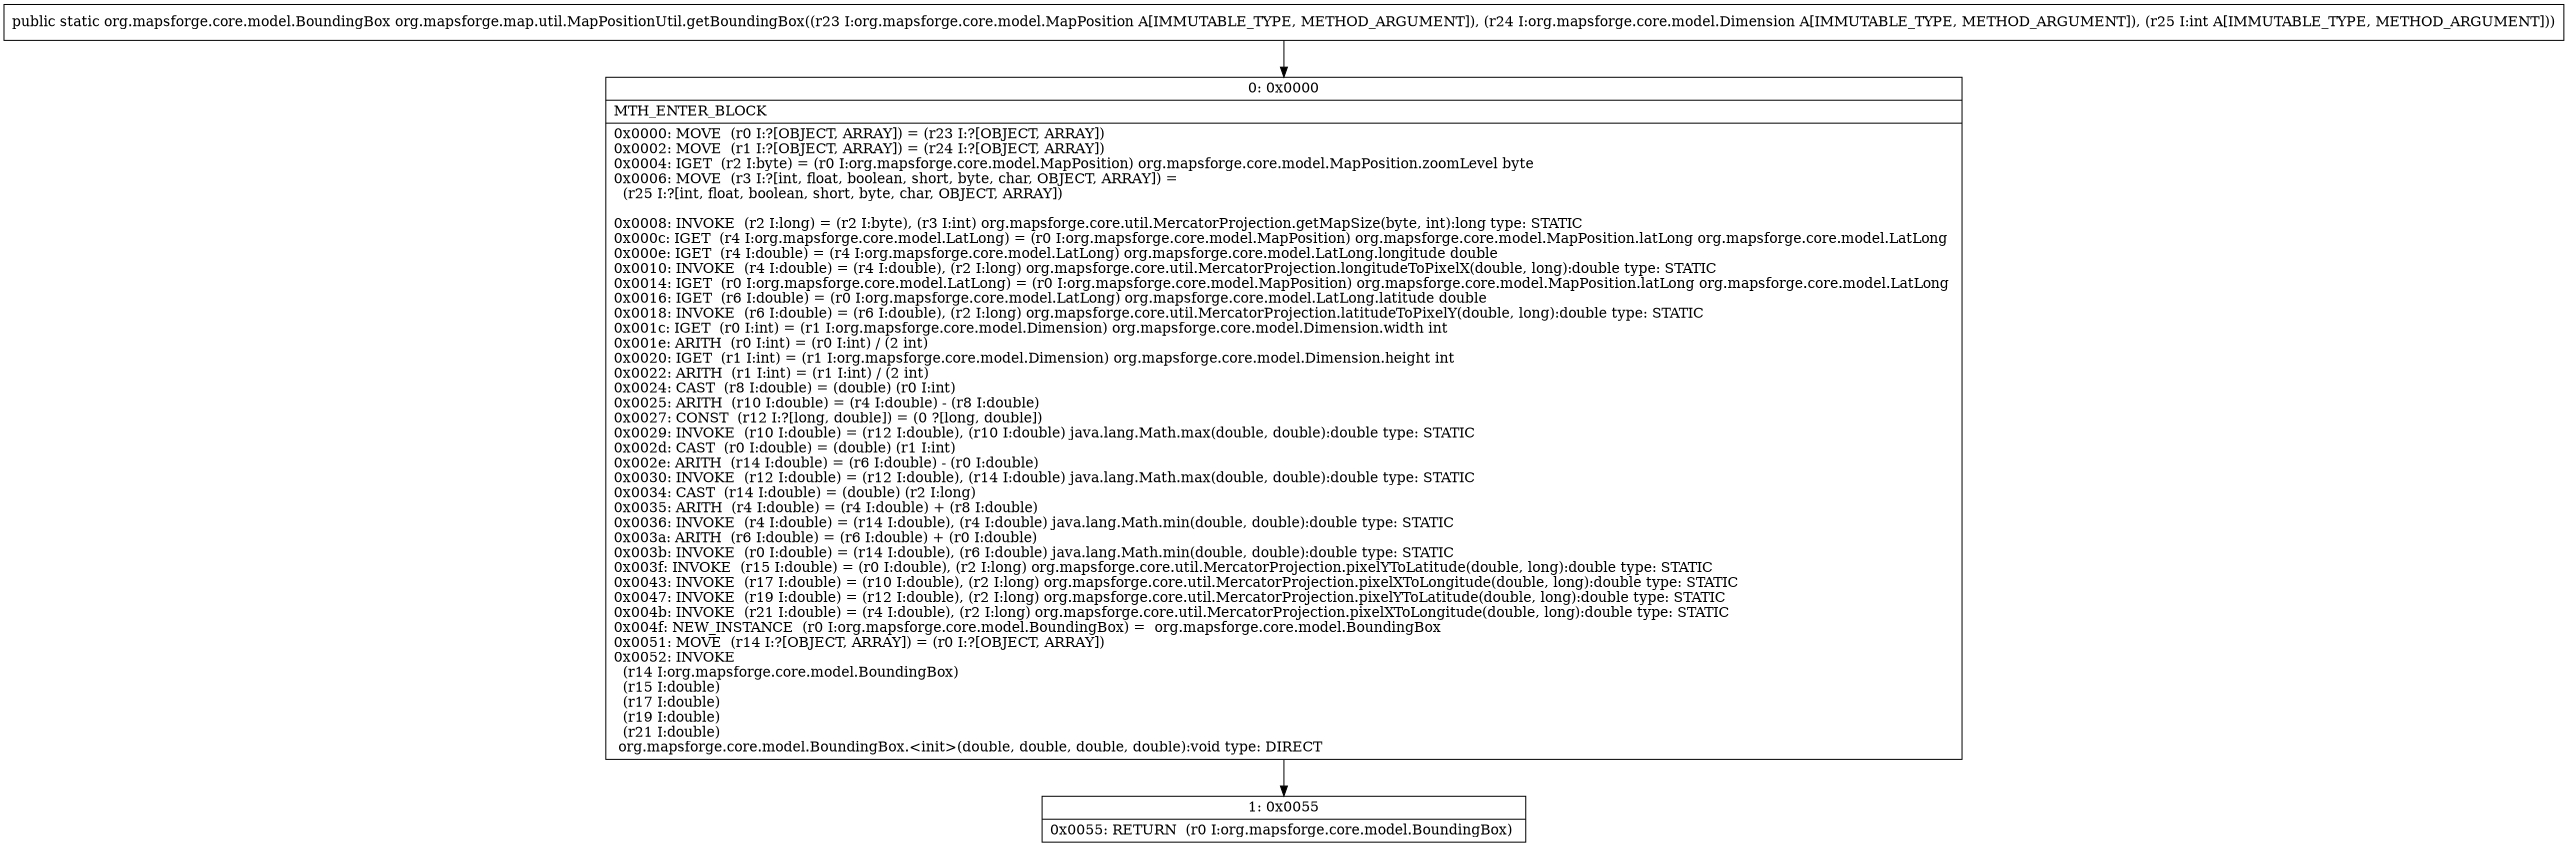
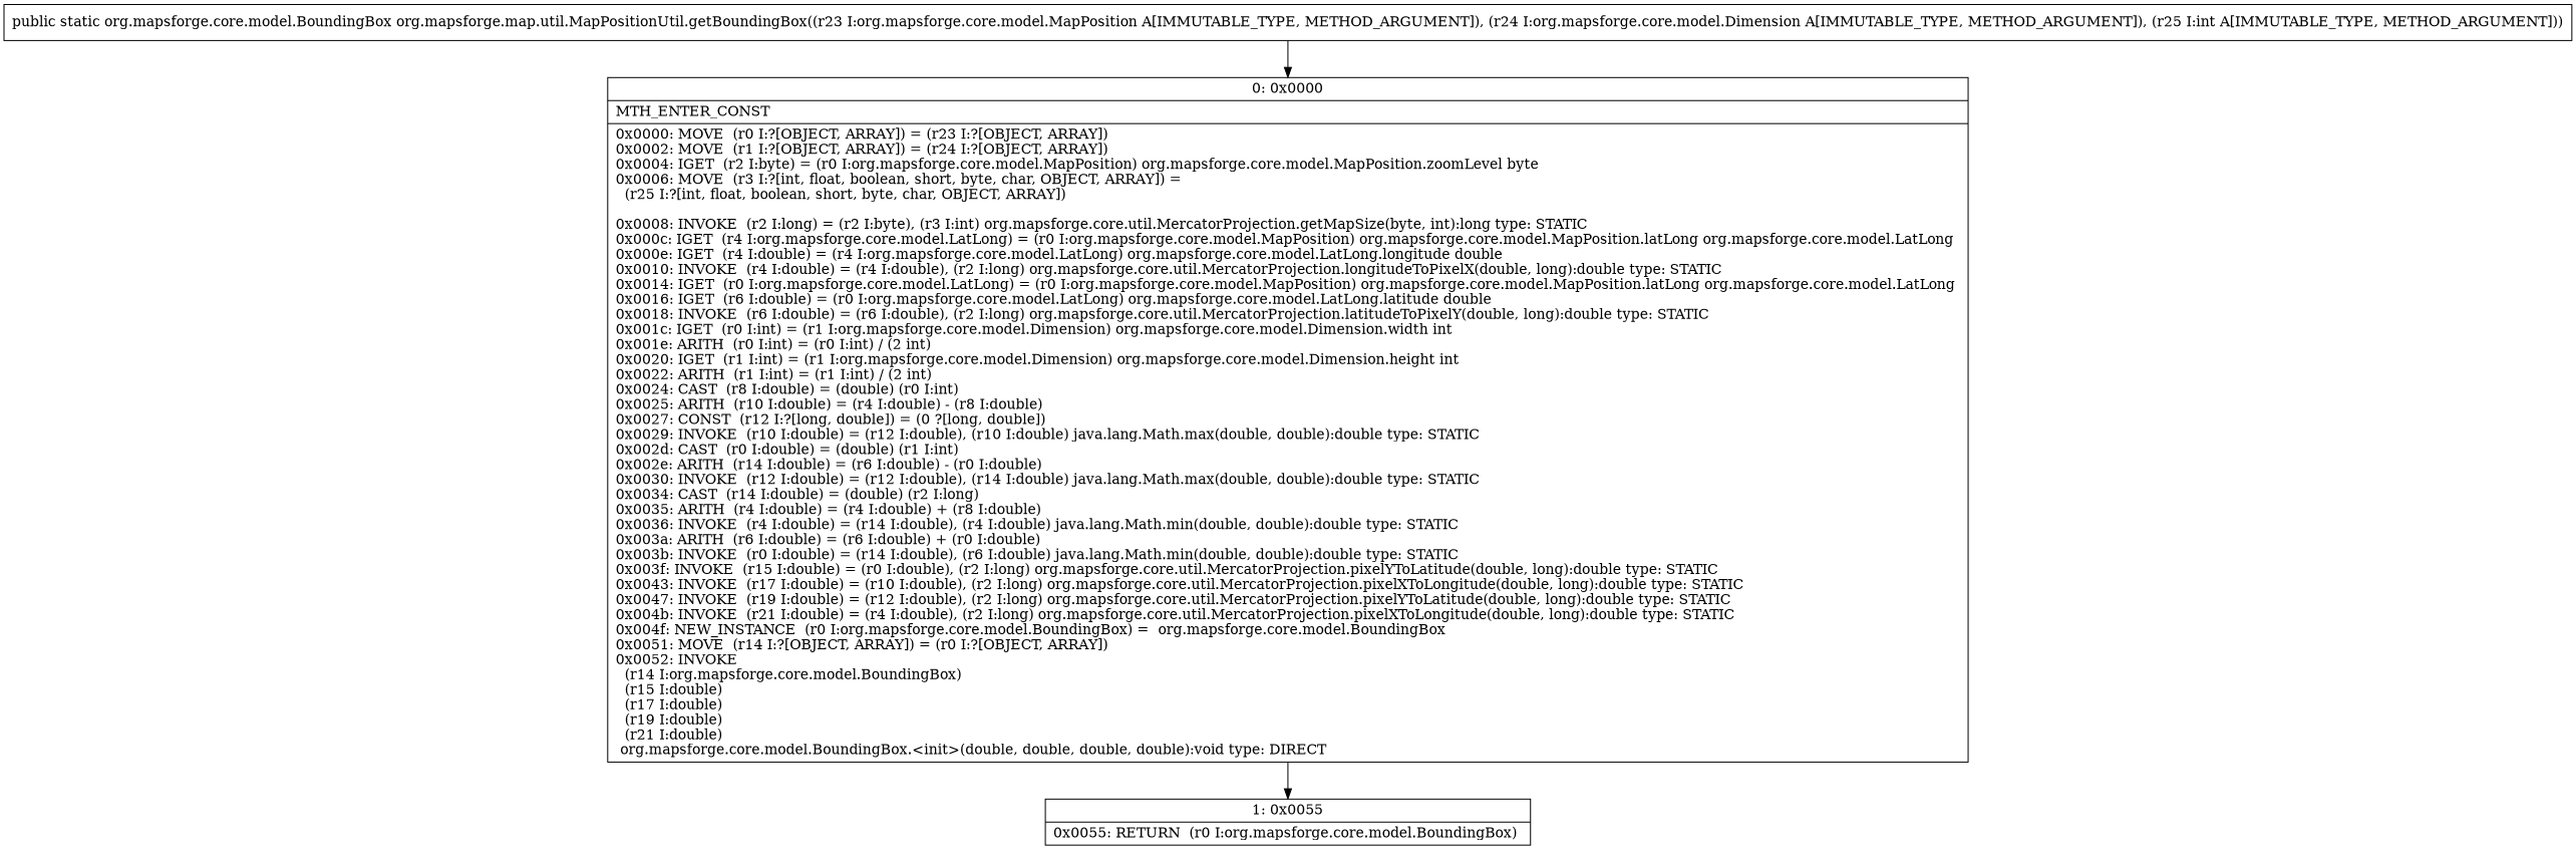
  digraph {
    node [shape=record]
-   n1 [label="{0\:\ 0x0000|MTH_ENTER_BLOCK\l|0x0000: MOVE  (r0 I:?[OBJECT, ARRAY]) = (r23 I:?[OBJECT, ARRAY]) \l0x0002: MOVE  (r1 I:?[OBJECT, ARRAY]) = (r24 I:?[OBJECT, ARRAY]) \l0x0004: IGET  (r2 I:byte) = (r0 I:org.mapsforge.core.model.MapPosition) org.mapsforge.core.model.MapPosition.zoomLevel byte \l0x0006: MOVE  (r3 I:?[int, float, boolean, short, byte, char, OBJECT, ARRAY]) = \l  (r25 I:?[int, float, boolean, short, byte, char, OBJECT, ARRAY])\l \l0x0008: INVOKE  (r2 I:long) = (r2 I:byte), (r3 I:int) org.mapsforge.core.util.MercatorProjection.getMapSize(byte, int):long type: STATIC \l0x000c: IGET  (r4 I:org.mapsforge.core.model.LatLong) = (r0 I:org.mapsforge.core.model.MapPosition) org.mapsforge.core.model.MapPosition.latLong org.mapsforge.core.model.LatLong \l0x000e: IGET  (r4 I:double) = (r4 I:org.mapsforge.core.model.LatLong) org.mapsforge.core.model.LatLong.longitude double \l0x0010: INVOKE  (r4 I:double) = (r4 I:double), (r2 I:long) org.mapsforge.core.util.MercatorProjection.longitudeToPixelX(double, long):double type: STATIC \l0x0014: IGET  (r0 I:org.mapsforge.core.model.LatLong) = (r0 I:org.mapsforge.core.model.MapPosition) org.mapsforge.core.model.MapPosition.latLong org.mapsforge.core.model.LatLong \l0x0016: IGET  (r6 I:double) = (r0 I:org.mapsforge.core.model.LatLong) org.mapsforge.core.model.LatLong.latitude double \l0x0018: INVOKE  (r6 I:double) = (r6 I:double), (r2 I:long) org.mapsforge.core.util.MercatorProjection.latitudeToPixelY(double, long):double type: STATIC \l0x001c: IGET  (r0 I:int) = (r1 I:org.mapsforge.core.model.Dimension) org.mapsforge.core.model.Dimension.width int \l0x001e: ARITH  (r0 I:int) = (r0 I:int) \/ (2 int) \l0x0020: IGET  (r1 I:int) = (r1 I:org.mapsforge.core.model.Dimension) org.mapsforge.core.model.Dimension.height int \l0x0022: ARITH  (r1 I:int) = (r1 I:int) \/ (2 int) \l0x0024: CAST  (r8 I:double) = (double) (r0 I:int) \l0x0025: ARITH  (r10 I:double) = (r4 I:double) \- (r8 I:double) \l0x0027: CONST  (r12 I:?[long, double]) = (0 ?[long, double]) \l0x0029: INVOKE  (r10 I:double) = (r12 I:double), (r10 I:double) java.lang.Math.max(double, double):double type: STATIC \l0x002d: CAST  (r0 I:double) = (double) (r1 I:int) \l0x002e: ARITH  (r14 I:double) = (r6 I:double) \- (r0 I:double) \l0x0030: INVOKE  (r12 I:double) = (r12 I:double), (r14 I:double) java.lang.Math.max(double, double):double type: STATIC \l0x0034: CAST  (r14 I:double) = (double) (r2 I:long) \l0x0035: ARITH  (r4 I:double) = (r4 I:double) + (r8 I:double) \l0x0036: INVOKE  (r4 I:double) = (r14 I:double), (r4 I:double) java.lang.Math.min(double, double):double type: STATIC \l0x003a: ARITH  (r6 I:double) = (r6 I:double) + (r0 I:double) \l0x003b: INVOKE  (r0 I:double) = (r14 I:double), (r6 I:double) java.lang.Math.min(double, double):double type: STATIC \l0x003f: INVOKE  (r15 I:double) = (r0 I:double), (r2 I:long) org.mapsforge.core.util.MercatorProjection.pixelYToLatitude(double, long):double type: STATIC \l0x0043: INVOKE  (r17 I:double) = (r10 I:double), (r2 I:long) org.mapsforge.core.util.MercatorProjection.pixelXToLongitude(double, long):double type: STATIC \l0x0047: INVOKE  (r19 I:double) = (r12 I:double), (r2 I:long) org.mapsforge.core.util.MercatorProjection.pixelYToLatitude(double, long):double type: STATIC \l0x004b: INVOKE  (r21 I:double) = (r4 I:double), (r2 I:long) org.mapsforge.core.util.MercatorProjection.pixelXToLongitude(double, long):double type: STATIC \l0x004f: NEW_INSTANCE  (r0 I:org.mapsforge.core.model.BoundingBox) =  org.mapsforge.core.model.BoundingBox \l0x0051: MOVE  (r14 I:?[OBJECT, ARRAY]) = (r0 I:?[OBJECT, ARRAY]) \l0x0052: INVOKE  \l  (r14 I:org.mapsforge.core.model.BoundingBox)\l  (r15 I:double)\l  (r17 I:double)\l  (r19 I:double)\l  (r21 I:double)\l org.mapsforge.core.model.BoundingBox.\<init\>(double, double, double, double):void type: DIRECT \l}"]
+   n1 [label="{0\:\ 0x0000|MTH_ENTER_CONST\l|0x0000: MOVE  (r0 I:?[OBJECT, ARRAY]) = (r23 I:?[OBJECT, ARRAY]) \l0x0002: MOVE  (r1 I:?[OBJECT, ARRAY]) = (r24 I:?[OBJECT, ARRAY]) \l0x0004: IGET  (r2 I:byte) = (r0 I:org.mapsforge.core.model.MapPosition) org.mapsforge.core.model.MapPosition.zoomLevel byte \l0x0006: MOVE  (r3 I:?[int, float, boolean, short, byte, char, OBJECT, ARRAY]) = \l  (r25 I:?[int, float, boolean, short, byte, char, OBJECT, ARRAY])\l \l0x0008: INVOKE  (r2 I:long) = (r2 I:byte), (r3 I:int) org.mapsforge.core.util.MercatorProjection.getMapSize(byte, int):long type: STATIC \l0x000c: IGET  (r4 I:org.mapsforge.core.model.LatLong) = (r0 I:org.mapsforge.core.model.MapPosition) org.mapsforge.core.model.MapPosition.latLong org.mapsforge.core.model.LatLong \l0x000e: IGET  (r4 I:double) = (r4 I:org.mapsforge.core.model.LatLong) org.mapsforge.core.model.LatLong.longitude double \l0x0010: INVOKE  (r4 I:double) = (r4 I:double), (r2 I:long) org.mapsforge.core.util.MercatorProjection.longitudeToPixelX(double, long):double type: STATIC \l0x0014: IGET  (r0 I:org.mapsforge.core.model.LatLong) = (r0 I:org.mapsforge.core.model.MapPosition) org.mapsforge.core.model.MapPosition.latLong org.mapsforge.core.model.LatLong \l0x0016: IGET  (r6 I:double) = (r0 I:org.mapsforge.core.model.LatLong) org.mapsforge.core.model.LatLong.latitude double \l0x0018: INVOKE  (r6 I:double) = (r6 I:double), (r2 I:long) org.mapsforge.core.util.MercatorProjection.latitudeToPixelY(double, long):double type: STATIC \l0x001c: IGET  (r0 I:int) = (r1 I:org.mapsforge.core.model.Dimension) org.mapsforge.core.model.Dimension.width int \l0x001e: ARITH  (r0 I:int) = (r0 I:int) \/ (2 int) \l0x0020: IGET  (r1 I:int) = (r1 I:org.mapsforge.core.model.Dimension) org.mapsforge.core.model.Dimension.height int \l0x0022: ARITH  (r1 I:int) = (r1 I:int) \/ (2 int) \l0x0024: CAST  (r8 I:double) = (double) (r0 I:int) \l0x0025: ARITH  (r10 I:double) = (r4 I:double) \- (r8 I:double) \l0x0027: CONST  (r12 I:?[long, double]) = (0 ?[long, double]) \l0x0029: INVOKE  (r10 I:double) = (r12 I:double), (r10 I:double) java.lang.Math.max(double, double):double type: STATIC \l0x002d: CAST  (r0 I:double) = (double) (r1 I:int) \l0x002e: ARITH  (r14 I:double) = (r6 I:double) \- (r0 I:double) \l0x0030: INVOKE  (r12 I:double) = (r12 I:double), (r14 I:double) java.lang.Math.max(double, double):double type: STATIC \l0x0034: CAST  (r14 I:double) = (double) (r2 I:long) \l0x0035: ARITH  (r4 I:double) = (r4 I:double) + (r8 I:double) \l0x0036: INVOKE  (r4 I:double) = (r14 I:double), (r4 I:double) java.lang.Math.min(double, double):double type: STATIC \l0x003a: ARITH  (r6 I:double) = (r6 I:double) + (r0 I:double) \l0x003b: INVOKE  (r0 I:double) = (r14 I:double), (r6 I:double) java.lang.Math.min(double, double):double type: STATIC \l0x003f: INVOKE  (r15 I:double) = (r0 I:double), (r2 I:long) org.mapsforge.core.util.MercatorProjection.pixelYToLatitude(double, long):double type: STATIC \l0x0043: INVOKE  (r17 I:double) = (r10 I:double), (r2 I:long) org.mapsforge.core.util.MercatorProjection.pixelXToLongitude(double, long):double type: STATIC \l0x0047: INVOKE  (r19 I:double) = (r12 I:double), (r2 I:long) org.mapsforge.core.util.MercatorProjection.pixelYToLatitude(double, long):double type: STATIC \l0x004b: INVOKE  (r21 I:double) = (r4 I:double), (r2 I:long) org.mapsforge.core.util.MercatorProjection.pixelXToLongitude(double, long):double type: STATIC \l0x004f: NEW_INSTANCE  (r0 I:org.mapsforge.core.model.BoundingBox) =  org.mapsforge.core.model.BoundingBox \l0x0051: MOVE  (r14 I:?[OBJECT, ARRAY]) = (r0 I:?[OBJECT, ARRAY]) \l0x0052: INVOKE  \l  (r14 I:org.mapsforge.core.model.BoundingBox)\l  (r15 I:double)\l  (r17 I:double)\l  (r19 I:double)\l  (r21 I:double)\l org.mapsforge.core.model.BoundingBox.\<init\>(double, double, double, double):void type: DIRECT \l}"]
    n2 [label="{1\:\ 0x0055|0x0055: RETURN  (r0 I:org.mapsforge.core.model.BoundingBox) \l}"]
    n3 [label="{public static org.mapsforge.core.model.BoundingBox org.mapsforge.map.util.MapPositionUtil.getBoundingBox((r23 I:org.mapsforge.core.model.MapPosition A[IMMUTABLE_TYPE, METHOD_ARGUMENT]), (r24 I:org.mapsforge.core.model.Dimension A[IMMUTABLE_TYPE, METHOD_ARGUMENT]), (r25 I:int A[IMMUTABLE_TYPE, METHOD_ARGUMENT])) }"]
    n1 -> n2
    n3 -> n1
  }
